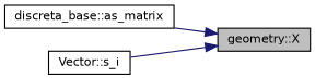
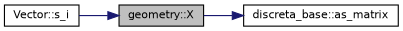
  digraph {
    rankdir=LR
    node [color=black fillcolor=white fontname=Helvetica fontsize=10 shape=record style=filled]
    edge [color=midnightblue fontname=Helvetica fontsize=10 labelfontname=Helvetica labelfontsize=10 style=solid]
    n1 [fillcolor=grey75 fontcolor=black height=0.2 label="geometry::X" width=0.4]
    n2 [height=0.2 label="discreta_base::as_matrix" width=0.4]
    n3 [height=0.2 label="Vector::s_i" width=0.4]
-   n2 -> n1
+   n1 -> n2
    n3 -> n1
  }
